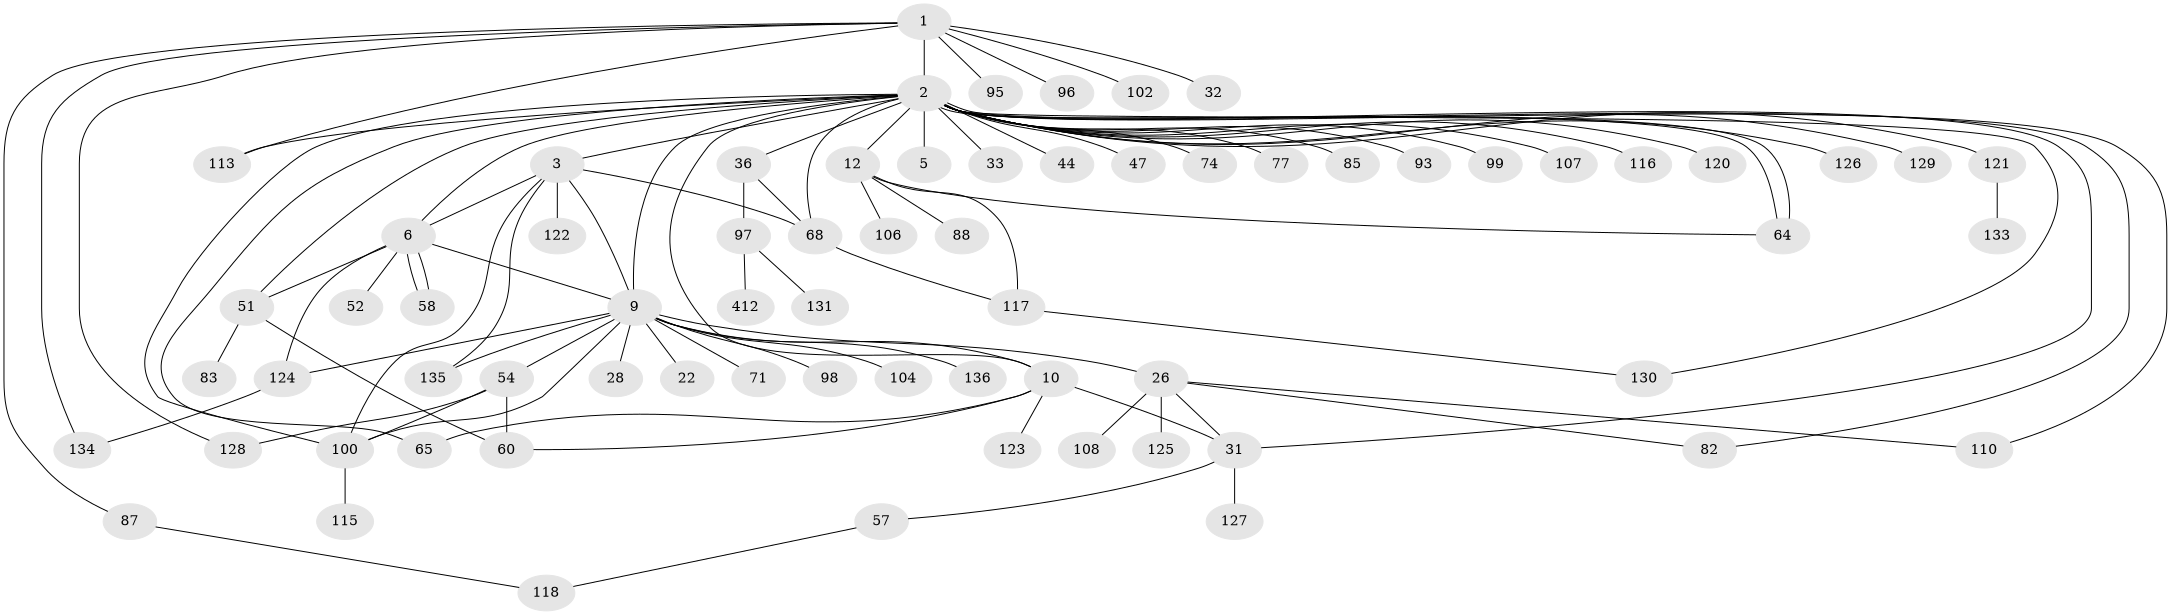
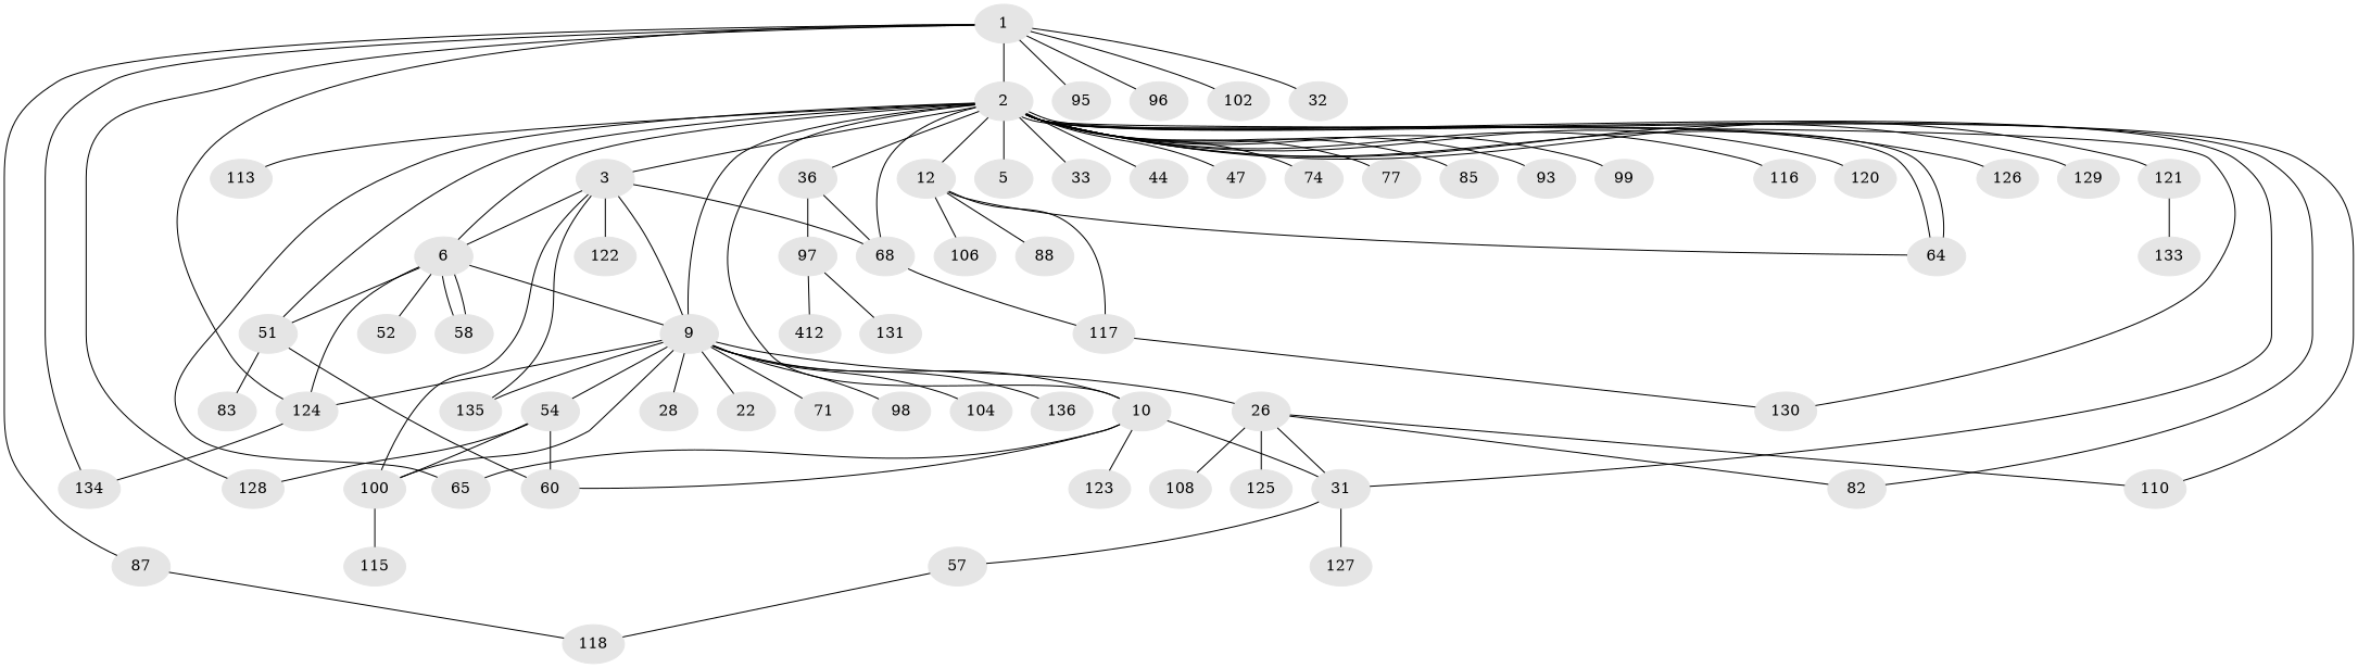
  graph {
    node [color=gray90 style=filled]
    1 [super="+7"]
    2 [super="+59+20+4+14+8+24"]
    87
    95
    96
    102
    113
    128
    134
    32
    3 [super="+17+43+63"]
    5
    6 [super="+18+22+34"]
    9 [super="+62+69+16+15+109+76+35"]
    10 [super="+19"]
    12 [super="+90+23"]
    31 [super="+38+61"]
    33
    36 [super="+45+53+49"]
    44
    47 [super="+67"]
    51 [super="+70"]
    64 [super="+111"]
    65
    68
    74
    77
    82
    85
    93
    99
    100 [super="+114"]
-   107
    110
    116
    120
    121
    126
    129
    130
    118
    122
    135
    52
    58
    124
    26 [super="+46+75+132"]
    28
    n49 [label=22]
    54 [super="+86+55"]
    71
    98
    104
    136
    60 [super="+94"]
    123
    88
    106
    117
    57 [super="+139+79+137"]
    127
    97 [super="+119"]
    83
    115
    133
    108
    125
    n68 [label=412]
    131
    1 -- 2 [weight=2]
    1 -- 87
    1 -- 95
    1 -- 96
    1 -- 102
-   1 -- 113
+   1 -- 124
    1 -- 128
    1 -- 134
    1 -- 32
    2 -- 113
    2 -- 3
    2 -- 5
    2 -- 6
    2 -- 9 [weight=4]
    2 -- 10 [weight=2]
    2 -- 12
    2 -- 31
    2 -- 33
    2 -- 36
    2 -- 44
    2 -- 47
    2 -- 51
    2 -- 64
    2 -- 64
    2 -- 65
    2 -- 68
    2 -- 74
    2 -- 77
    2 -- 82
    2 -- 85
    2 -- 93
    2 -- 99
-   2 -- 100
-   2 -- 107
    2 -- 110
    2 -- 116
    2 -- 120
    2 -- 121
    2 -- 126
    2 -- 129
    2 -- 130
    87 -- 118
    3 -- 6
    3 -- 9
    3 -- 68
    3 -- 100
    3 -- 122
    3 -- 135
    6 -- 9
    6 -- 51
    6 -- 52
    6 -- 58
    6 -- 58
    6 -- 124
    9 -- 10
    9 -- 100
    9 -- 135 [weight=2]
    9 -- 124
    9 -- 26 [weight=2]
    9 -- 28
    9 -- n49
    9 -- 54
    9 -- 71
    9 -- 98
    9 -- 104
    9 -- 136
    10 -- 31
    10 -- 65
    10 -- 60
    10 -- 123
    12 -- 64
    12 -- 88
    12 -- 106
    12 -- 117
    31 -- 57
    31 -- 127
    36 -- 68
    36 -- 97
    51 -- 60
    51 -- 83
    68 -- 117
    100 -- 115
    121 -- 133
    124 -- 134
    26 -- 31
    26 -- 82
    26 -- 110
    26 -- 108
    26 -- 125
    54 -- 128
    54 -- 100
    54 -- 60
    117 -- 130
    57 -- 118
    97 -- n68
    97 -- 131
  }
